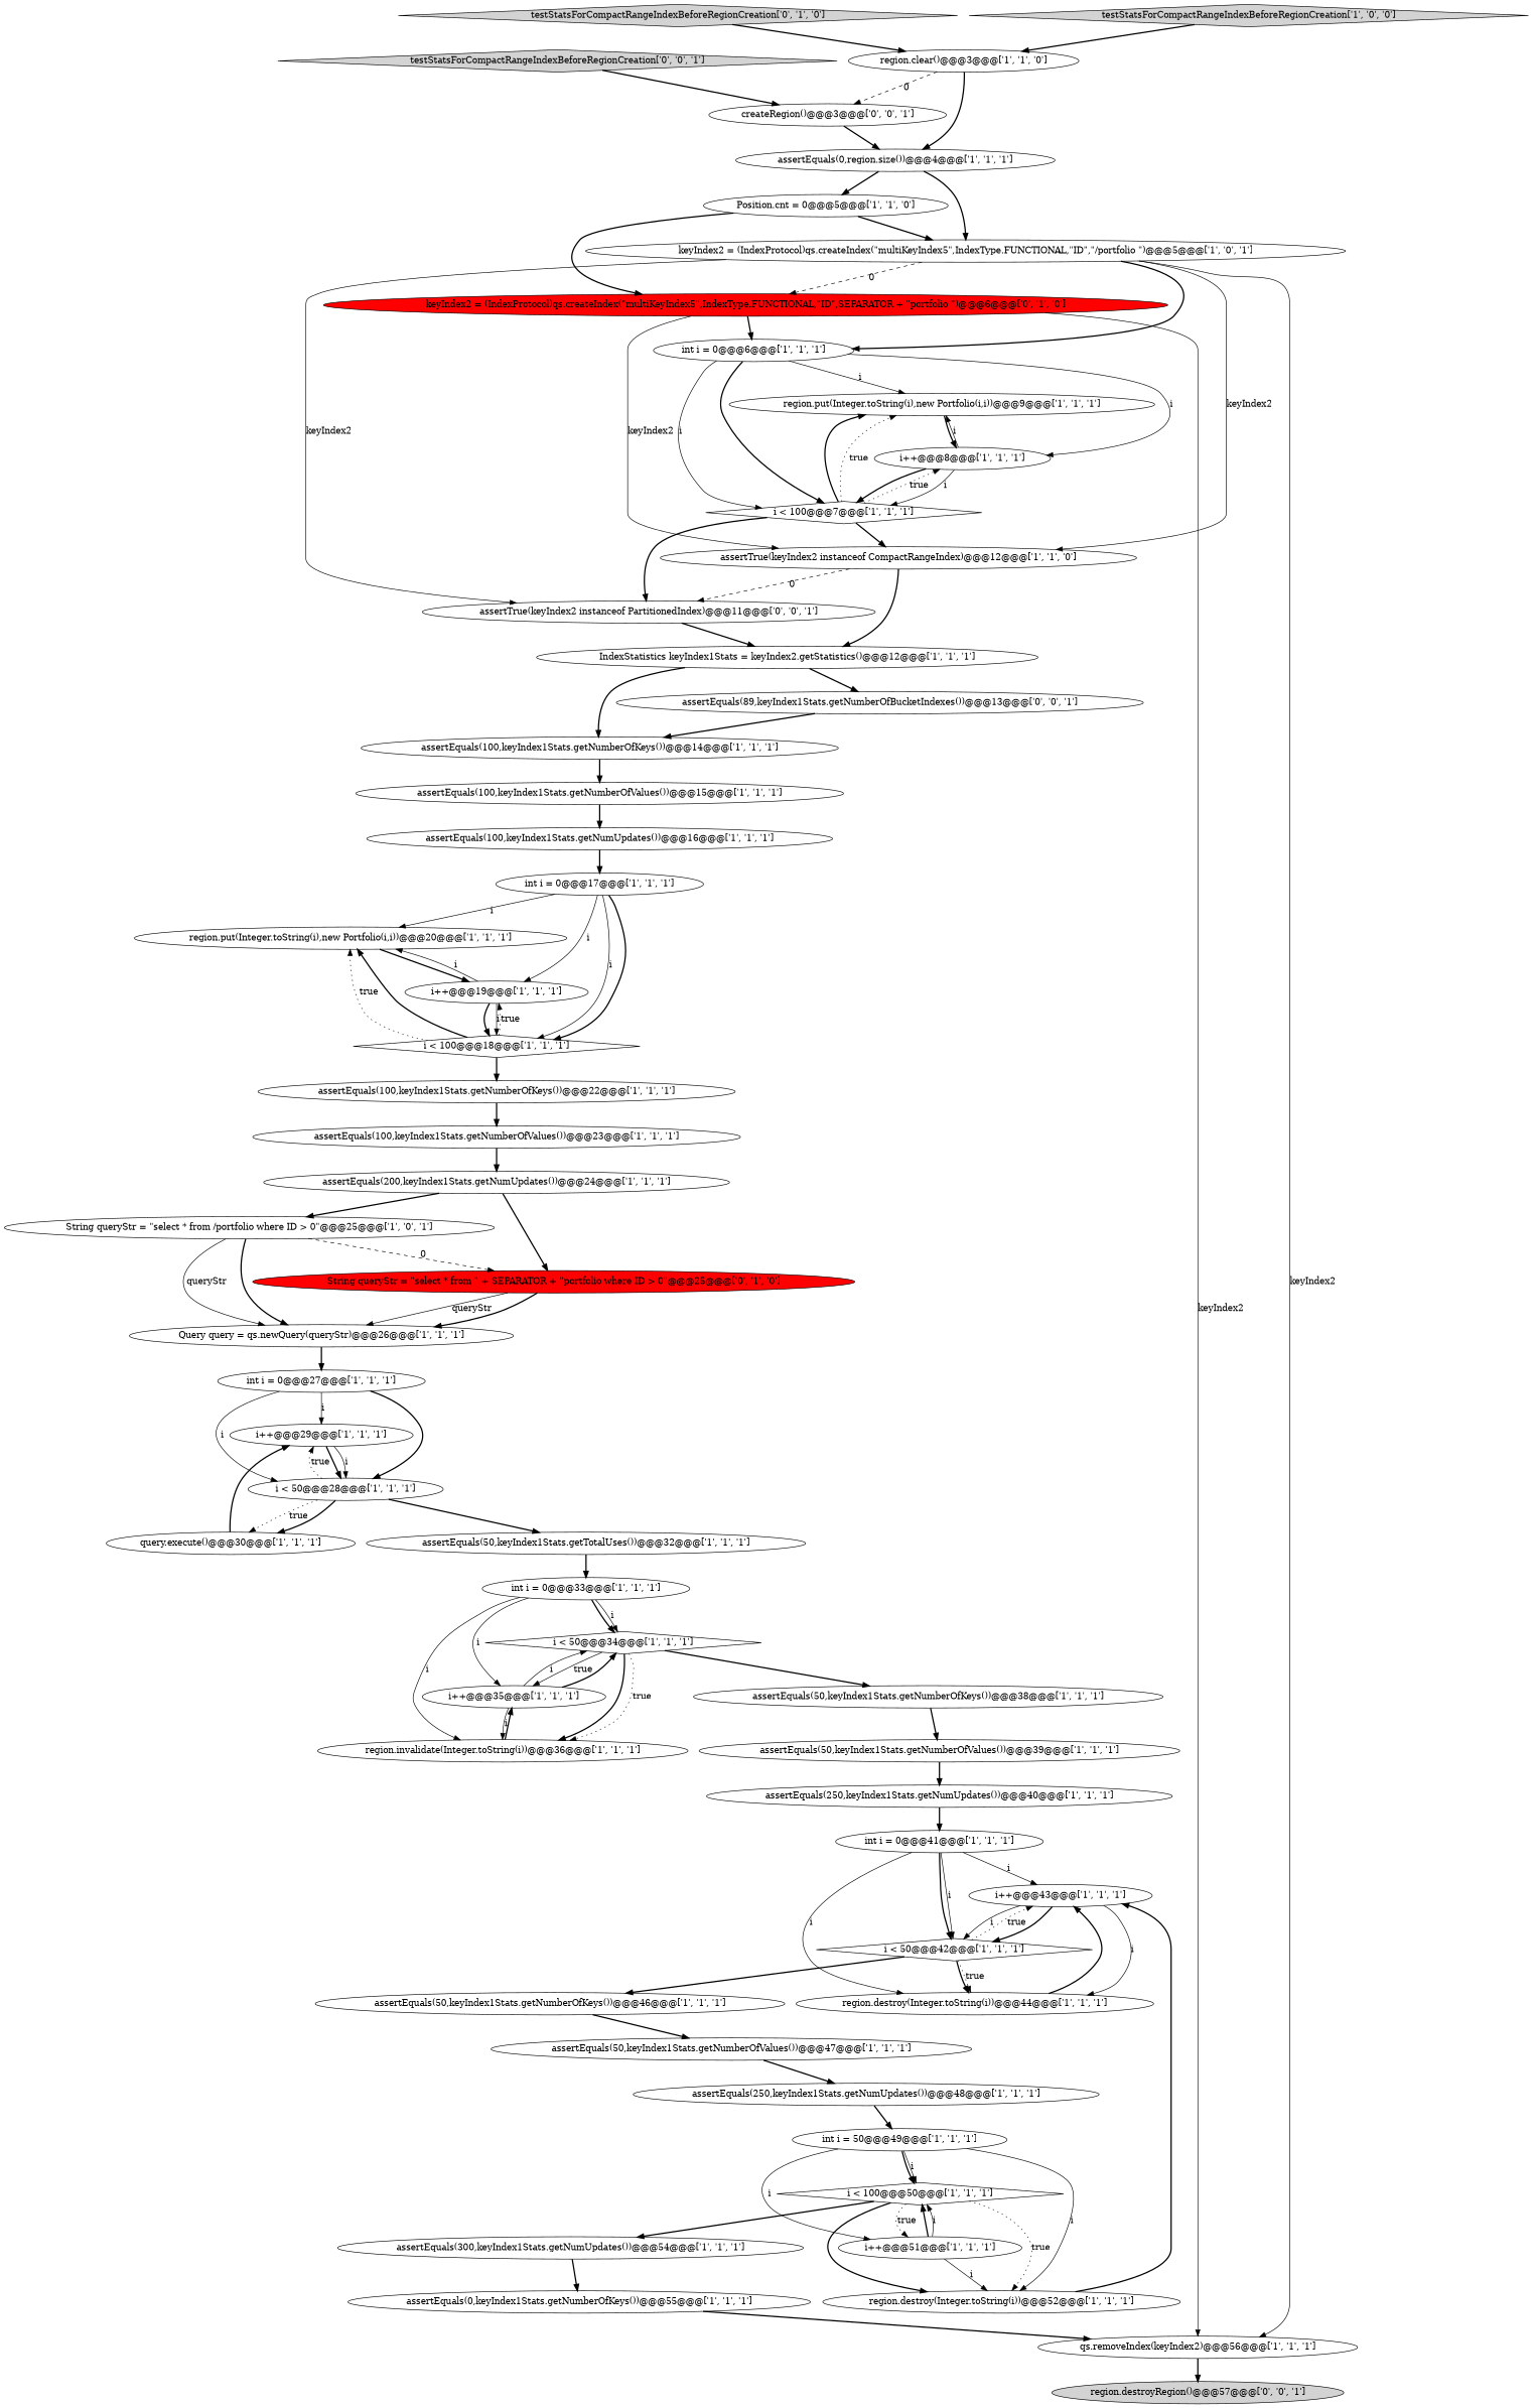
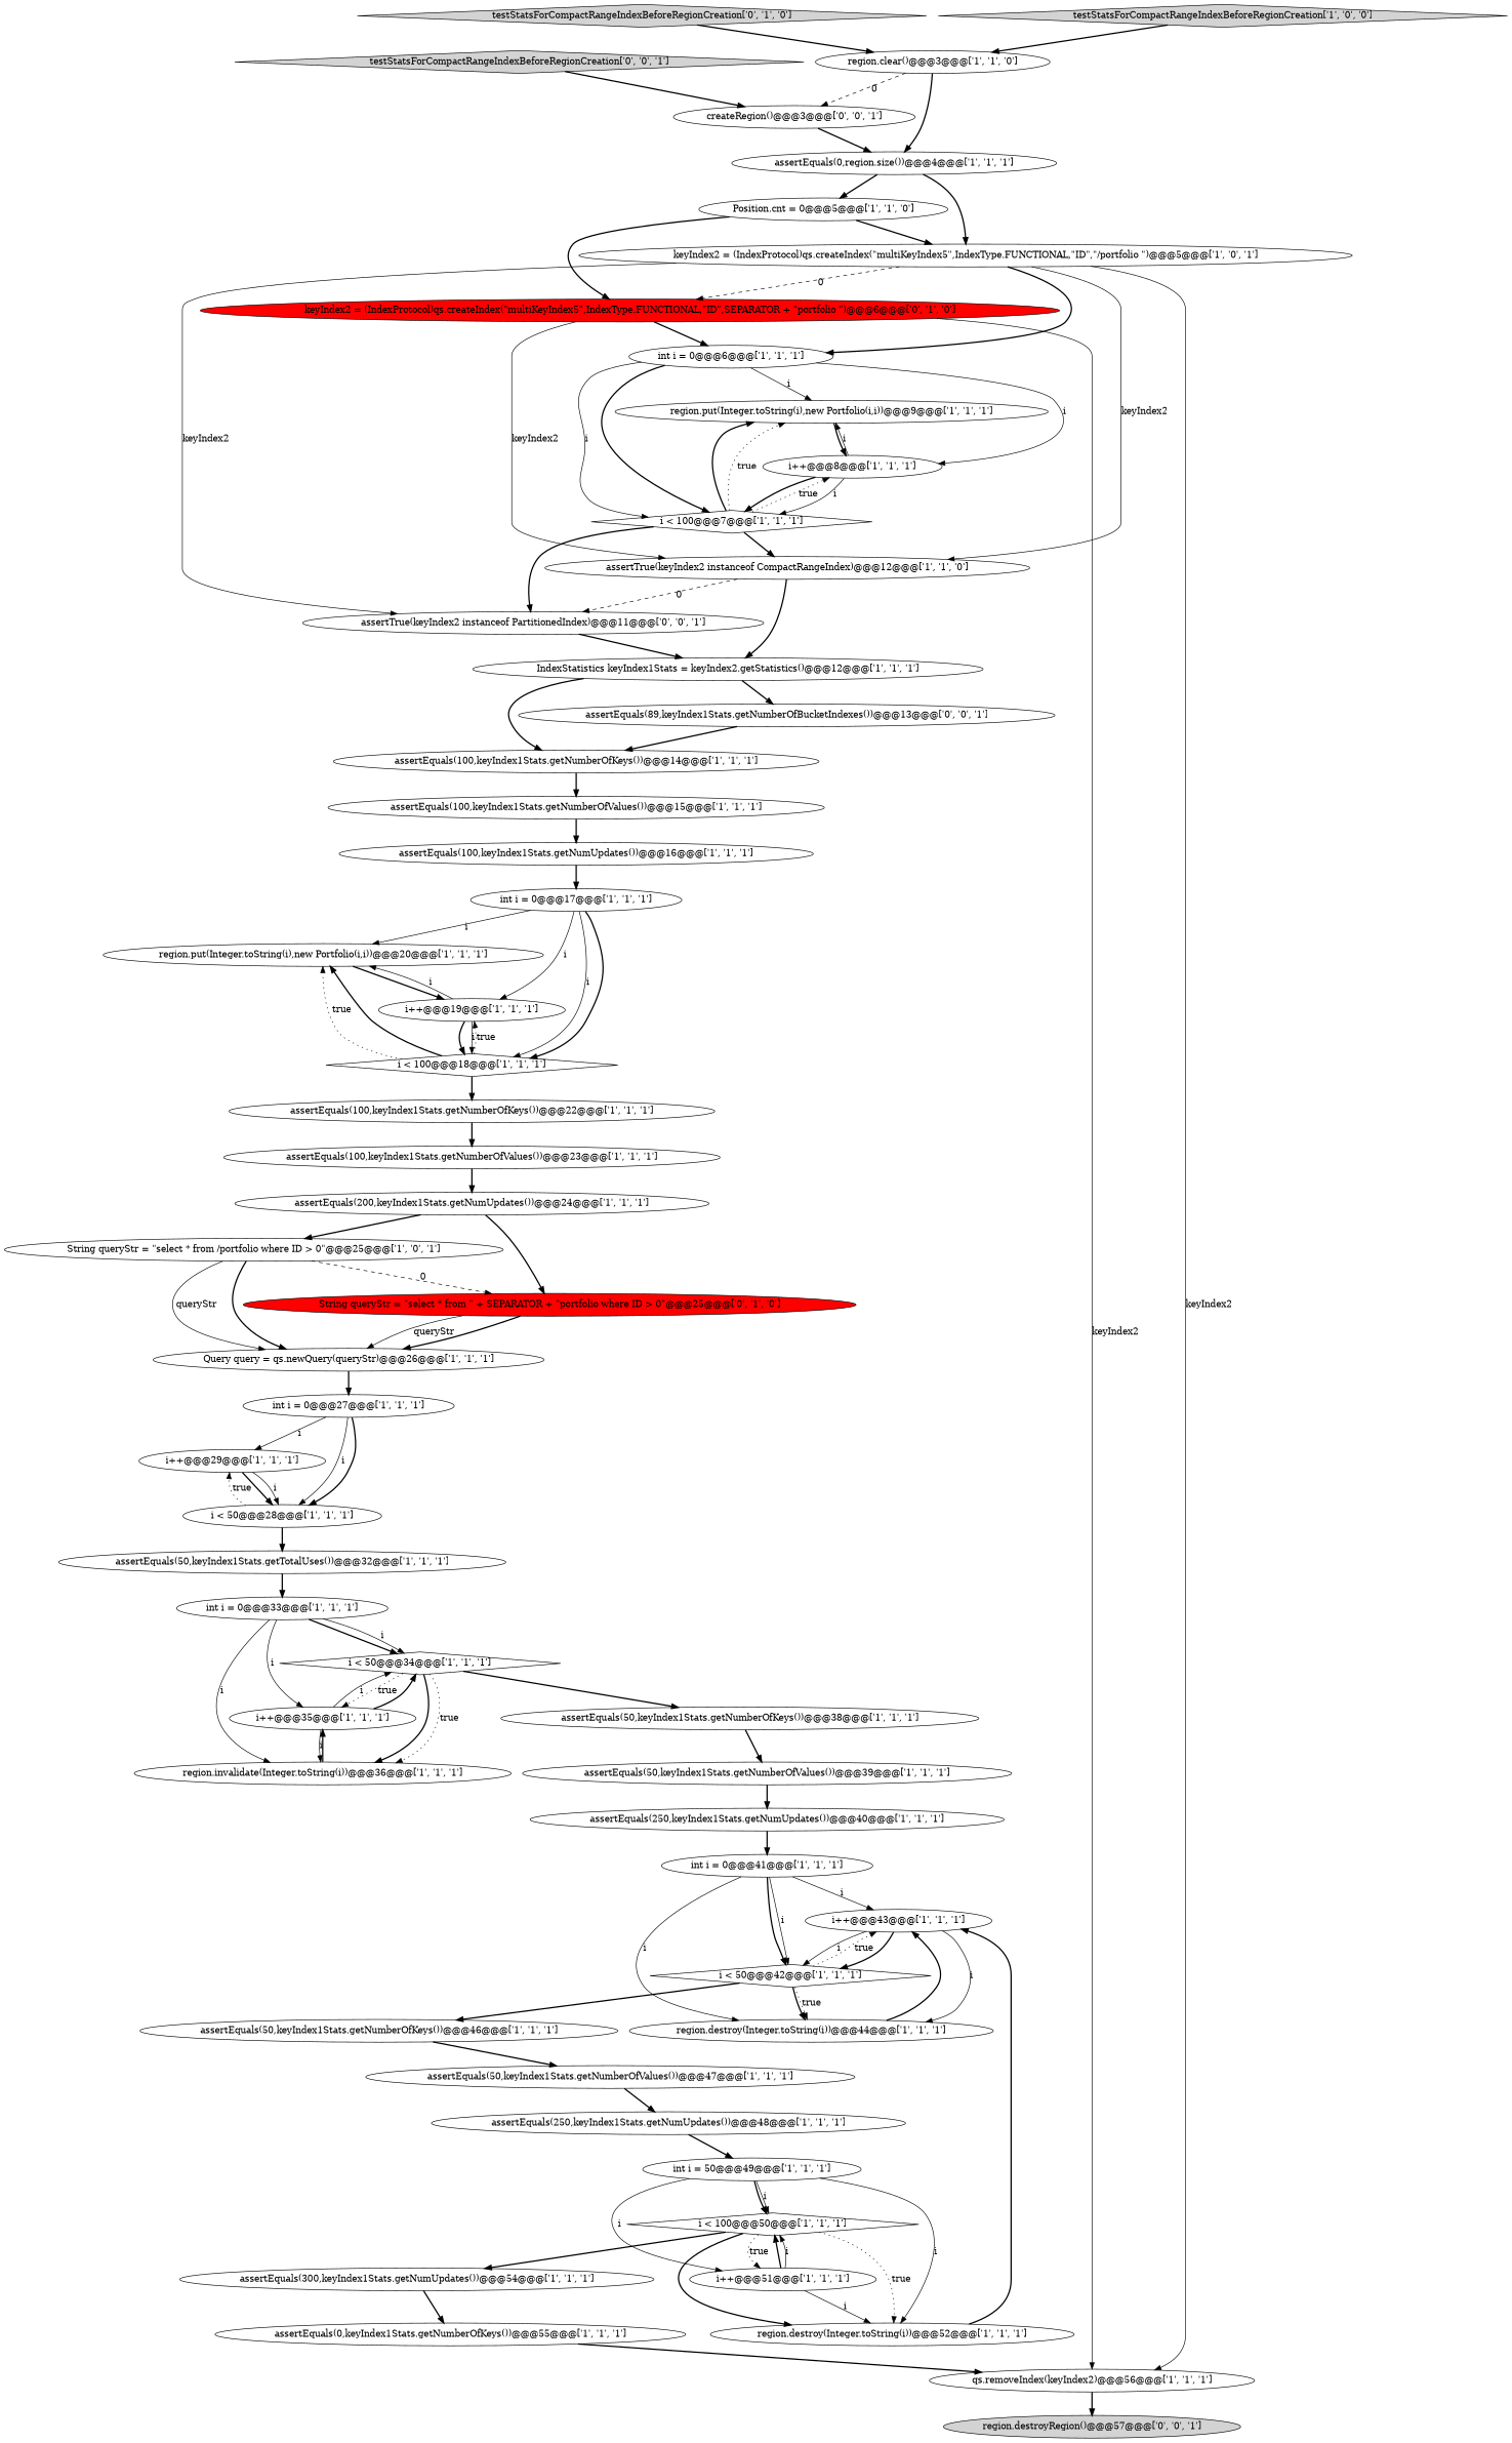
  digraph {
    node [fillcolor=white shape=ellipse style=filled]
    edge [style=bold]
    n1 [label="int i = 0@@@6@@@['1', '1', '1']"]
    n2 [label="region.put(Integer.toString(i),new Portfolio(i,i))@@@9@@@['1', '1', '1']"]
    n3 [label="i < 100@@@7@@@['1', '1', '1']" shape=diamond]
    n4 [label="i++@@@8@@@['1', '1', '1']"]
    n5 [label="assertTrue(keyIndex2 instanceof PartitionedIndex)@@@11@@@['0', '0', '1']"]
    n6 [label="assertTrue(keyIndex2 instanceof CompactRangeIndex)@@@12@@@['1', '1', '0']"]
    n7 [label="IndexStatistics keyIndex1Stats = keyIndex2.getStatistics()@@@12@@@['1', '1', '1']"]
    n8 [label="assertEquals(100,keyIndex1Stats.getNumberOfKeys())@@@14@@@['1', '1', '1']"]
    n9 [label="assertEquals(89,keyIndex1Stats.getNumberOfBucketIndexes())@@@13@@@['0', '0', '1']"]
    n10 [label="i < 50@@@34@@@['1', '1', '1']" shape=diamond]
    n11 [label="assertEquals(50,keyIndex1Stats.getNumberOfKeys())@@@38@@@['1', '1', '1']"]
    n12 [label="i++@@@35@@@['1', '1', '1']"]
    n13 [label="region.invalidate(Integer.toString(i))@@@36@@@['1', '1', '1']"]
    n14 [label="assertEquals(50,keyIndex1Stats.getNumberOfValues())@@@39@@@['1', '1', '1']"]
    n15 [fillcolor=lightgray label="testStatsForCompactRangeIndexBeforeRegionCreation['0', '1', '0']" shape=diamond]
    n16 [label="region.clear()@@@3@@@['1', '1', '0']"]
    n17 [label="createRegion()@@@3@@@['0', '0', '1']"]
    n18 [label="assertEquals(0,region.size())@@@4@@@['1', '1', '1']"]
    n19 [label="assertEquals(100,keyIndex1Stats.getNumberOfValues())@@@15@@@['1', '1', '1']"]
    n20 [label="assertEquals(100,keyIndex1Stats.getNumUpdates())@@@16@@@['1', '1', '1']"]
    n21 [label="int i = 0@@@17@@@['1', '1', '1']"]
    n22 [fillcolor=lightgray label="testStatsForCompactRangeIndexBeforeRegionCreation['1', '0', '0']" shape=diamond]
    n23 [label="region.put(Integer.toString(i),new Portfolio(i,i))@@@20@@@['1', '1', '1']"]
    n24 [label="i++@@@19@@@['1', '1', '1']"]
    n25 [label="i < 100@@@18@@@['1', '1', '1']" shape=diamond]
    n26 [label="assertEquals(250,keyIndex1Stats.getNumUpdates())@@@40@@@['1', '1', '1']"]
    n27 [label="int i = 0@@@41@@@['1', '1', '1']"]
    n28 [fillcolor=lightgray label="region.destroyRegion()@@@57@@@['0', '0', '1']"]
    n29 [label="assertEquals(100,keyIndex1Stats.getNumberOfKeys())@@@22@@@['1', '1', '1']"]
-   n30 [label="query.execute()@@@30@@@['1', '1', '1']"]
    n31 [label="i++@@@29@@@['1', '1', '1']"]
    n32 [label="i < 50@@@28@@@['1', '1', '1']"]
    n33 [label="int i = 0@@@27@@@['1', '1', '1']"]
    n34 [label="assertEquals(50,keyIndex1Stats.getTotalUses())@@@32@@@['1', '1', '1']"]
    n35 [label="assertEquals(250,keyIndex1Stats.getNumUpdates())@@@48@@@['1', '1', '1']"]
    n36 [label="int i = 50@@@49@@@['1', '1', '1']"]
    n37 [label="region.destroy(Integer.toString(i))@@@52@@@['1', '1', '1']"]
    n38 [label="i < 100@@@50@@@['1', '1', '1']" shape=diamond]
    n39 [label="i++@@@51@@@['1', '1', '1']"]
    n40 [fillcolor=red label="keyIndex2 = (IndexProtocol)qs.createIndex(\"multiKeyIndex5\",IndexType.FUNCTIONAL,\"ID\",SEPARATOR + \"portfolio \")@@@6@@@['0', '1', '0']"]
    n41 [label="qs.removeIndex(keyIndex2)@@@56@@@['1', '1', '1']"]
    n42 [label="i++@@@43@@@['1', '1', '1']"]
    n43 [label="assertEquals(300,keyIndex1Stats.getNumUpdates())@@@54@@@['1', '1', '1']"]
    n44 [fillcolor=lightgray label="testStatsForCompactRangeIndexBeforeRegionCreation['0', '0', '1']" shape=diamond]
    n45 [label="region.destroy(Integer.toString(i))@@@44@@@['1', '1', '1']"]
    n46 [label="i < 50@@@42@@@['1', '1', '1']" shape=diamond]
    n47 [label="assertEquals(50,keyIndex1Stats.getNumberOfValues())@@@47@@@['1', '1', '1']"]
    n48 [label="Position.cnt = 0@@@5@@@['1', '1', '0']"]
    n49 [label="keyIndex2 = (IndexProtocol)qs.createIndex(\"multiKeyIndex5\",IndexType.FUNCTIONAL,\"ID\",\"/portfolio \")@@@5@@@['1', '0', '1']"]
    n50 [label="assertEquals(100,keyIndex1Stats.getNumberOfValues())@@@23@@@['1', '1', '1']"]
    n51 [label="assertEquals(200,keyIndex1Stats.getNumUpdates())@@@24@@@['1', '1', '1']"]
    n52 [fillcolor=red label="String queryStr = \"select * from \" + SEPARATOR + \"portfolio where ID > 0\"@@@25@@@['0', '1', '0']"]
    n53 [label="Query query = qs.newQuery(queryStr)@@@26@@@['1', '1', '1']"]
    n54 [label="String queryStr = \"select * from /portfolio where ID > 0\"@@@25@@@['1', '0', '1']"]
    n55 [label="assertEquals(0,keyIndex1Stats.getNumberOfKeys())@@@55@@@['1', '1', '1']"]
    n56 [label="int i = 0@@@33@@@['1', '1', '1']"]
    n57 [label="assertEquals(50,keyIndex1Stats.getNumberOfKeys())@@@46@@@['1', '1', '1']"]
    n1 -> n2 [label=i style=solid]
    n1 -> n3 [label=i style=solid]
    n1 -> n3
    n1 -> n4 [label=i style=solid]
    n2 -> n4
    n3 -> n2
    n3 -> n2 [label=true style=dotted]
    n3 -> n4 [label=true style=dotted]
    n3 -> n5
    n3 -> n6
    n4 -> n2 [label=i style=solid]
    n4 -> n3
    n4 -> n3 [label=i style=solid]
    n5 -> n7
    n6 -> n5 [label=0 style=dashed]
    n6 -> n7
    n7 -> n8
    n7 -> n9
    n8 -> n19
    n9 -> n8
    n10 -> n11
-   n10 -> n12 [label=true style=solid]
+   n10 -> n12 [label=true style=dotted]
    n10 -> n13
    n10 -> n13 [label=true style=dotted]
    n11 -> n14
    n12 -> n10
    n12 -> n10 [label=i style=solid]
    n12 -> n13 [label=i style=solid]
    n13 -> n12
    n14 -> n26
    n15 -> n16
    n16 -> n17 [label=0 style=dashed]
    n16 -> n18
    n17 -> n18
    n18 -> n48
    n18 -> n49
    n19 -> n20
    n20 -> n21
    n21 -> n23 [label=i style=solid]
    n21 -> n24 [label=i style=solid]
    n21 -> n25 [label=i style=solid]
    n21 -> n25
    n22 -> n16
    n23 -> n24
    n24 -> n23 [label=i style=solid]
    n24 -> n25
    n24 -> n25 [label=i style=solid]
    n25 -> n23 [label=true style=dotted]
    n25 -> n23
    n25 -> n24 [label=true style=dotted]
    n25 -> n29
    n26 -> n27
    n27 -> n42 [label=i style=solid]
    n27 -> n45 [label=i style=solid]
    n27 -> n46 [label=i style=solid]
    n27 -> n46
    n29 -> n50
-   n30 -> n31
    n31 -> n32
    n31 -> n32 [label=i style=solid]
-   n32 -> n30 [label=true style=dotted]
-   n32 -> n30
    n32 -> n31 [label=true style=dotted]
    n32 -> n34
    n33 -> n31 [label=i style=solid]
    n33 -> n32 [label=i style=solid]
    n33 -> n32
    n34 -> n56
    n35 -> n36
    n36 -> n37 [label=i style=solid]
    n36 -> n38 [label=i style=solid]
    n36 -> n38
    n36 -> n39 [label=i style=solid]
    n37 -> n42
    n38 -> n37 [label=true style=dotted]
    n38 -> n37
    n38 -> n39 [label=true style=dotted]
    n38 -> n43
    n39 -> n37 [label=i style=solid]
    n39 -> n38
    n39 -> n38 [label=i style=solid]
    n40 -> n1
    n40 -> n6 [label=keyIndex2 style=solid]
    n40 -> n41 [label=keyIndex2 style=solid]
    n41 -> n28
    n42 -> n45 [label=i style=solid]
    n42 -> n46
    n42 -> n46 [label=i style=solid]
    n43 -> n55
    n44 -> n17
    n45 -> n42
    n46 -> n42 [label=true style=dotted]
    n46 -> n45 [label=true style=dotted]
    n46 -> n45
    n46 -> n57
    n47 -> n35
    n48 -> n40
    n48 -> n49
    n49 -> n1
    n49 -> n5 [label=keyIndex2 style=solid]
    n49 -> n6 [label=keyIndex2 style=solid]
    n49 -> n40 [label=0 style=dashed]
    n49 -> n41 [label=keyIndex2 style=solid]
    n50 -> n51
    n51 -> n52
    n51 -> n54
    n52 -> n53 [label=queryStr style=solid]
    n52 -> n53
    n53 -> n33
    n54 -> n52 [label=0 style=dashed]
    n54 -> n53 [label=queryStr style=solid]
    n54 -> n53
    n55 -> n41
    n56 -> n10
    n56 -> n10 [label=i style=solid]
    n56 -> n12 [label=i style=solid]
    n56 -> n13 [label=i style=solid]
    n57 -> n47
  }
